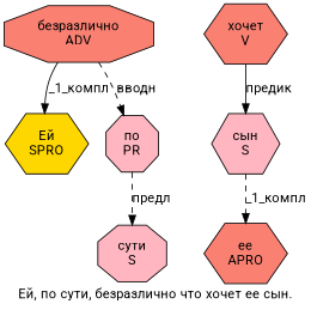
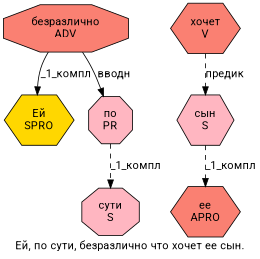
  digraph {
    fontname=Roboto
    label="Ей, по сути, безразлично что хочет ее сын."
    node [fillcolor=lightpink fontname=Roboto penwidth=1 shape=hexagon style=filled]
    edge [fontname=Roboto style=solid]
    n1 [fillcolor=gold label="Ей\nSPRO"]
    n2 [label="по\nPR" shape=octagon]
    n3 [label="сути\nS" shape=octagon]
    n4 [fillcolor=salmon label="безразлично\nADV" shape=octagon]
    n5 [fillcolor=salmon label="хочет\nV"]
    n6 [label="сын\nS"]
    n7 [fillcolor=salmon label="ее\nAPRO"]
-   n2 -> n3 [label="предл" style=dashed]
+   n2 -> n3 [label="_1_компл" style=dashed]
    n4 -> n1 [label="_1_компл"]
-   n4 -> n2 [label="вводн" style=dashed]
-   n5 -> n6 [label="предик"]
+   n4 -> n2 [label="вводн"]
+   n5 -> n6 [label="предик" style=dashed]
    n6 -> n7 [label="_1_компл" style=dashed]
  }
